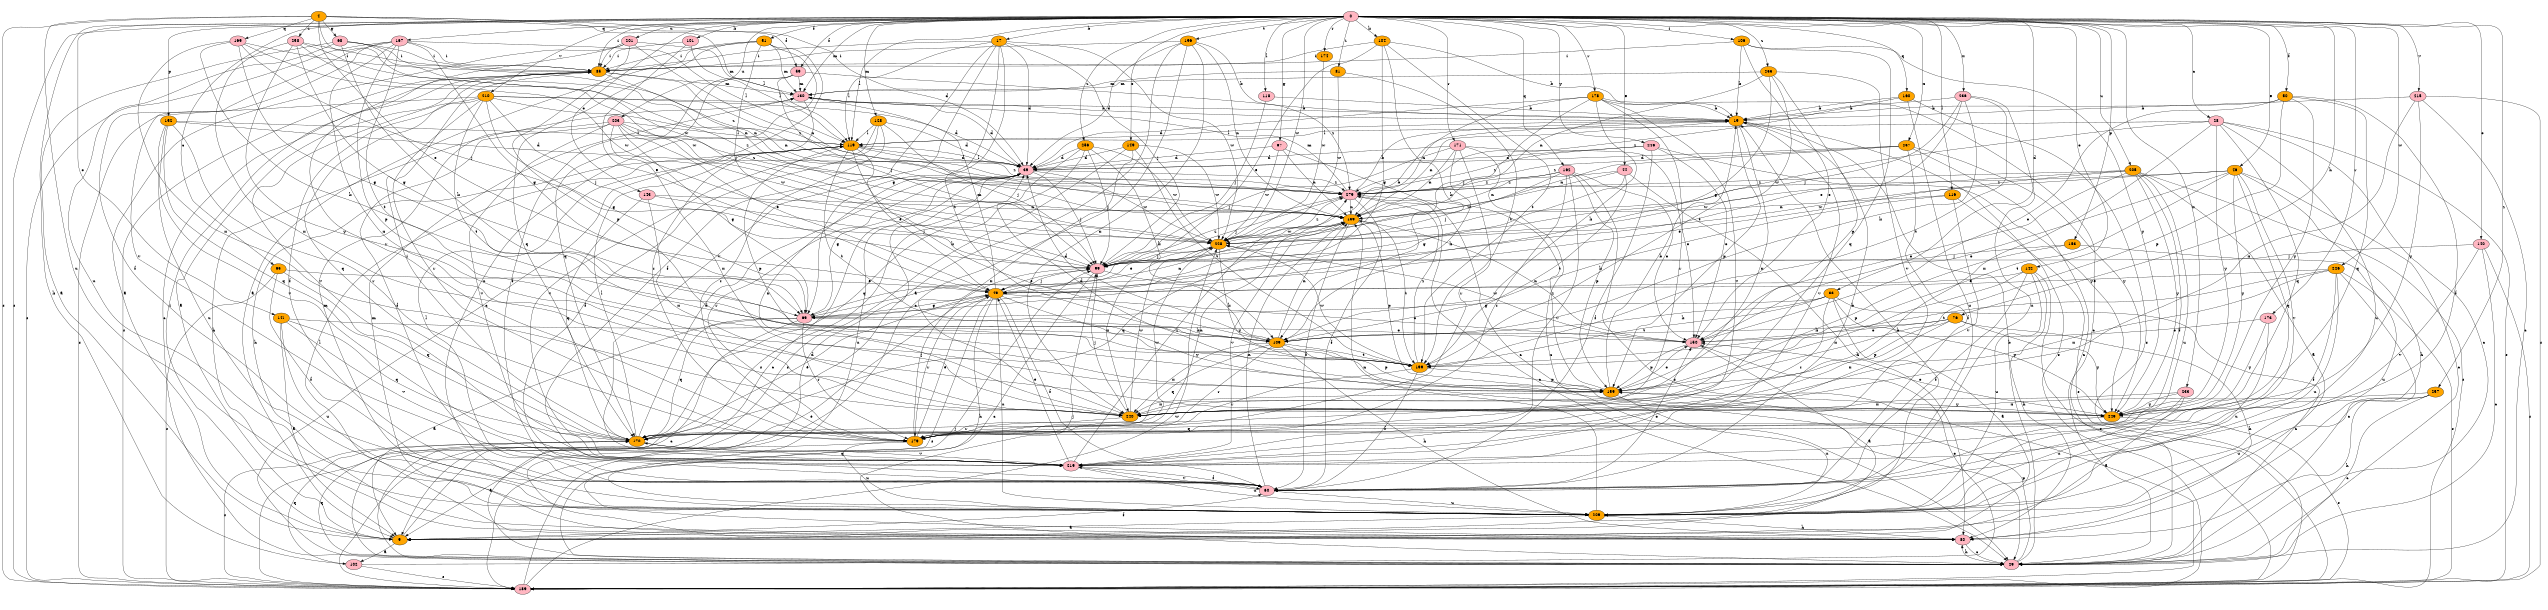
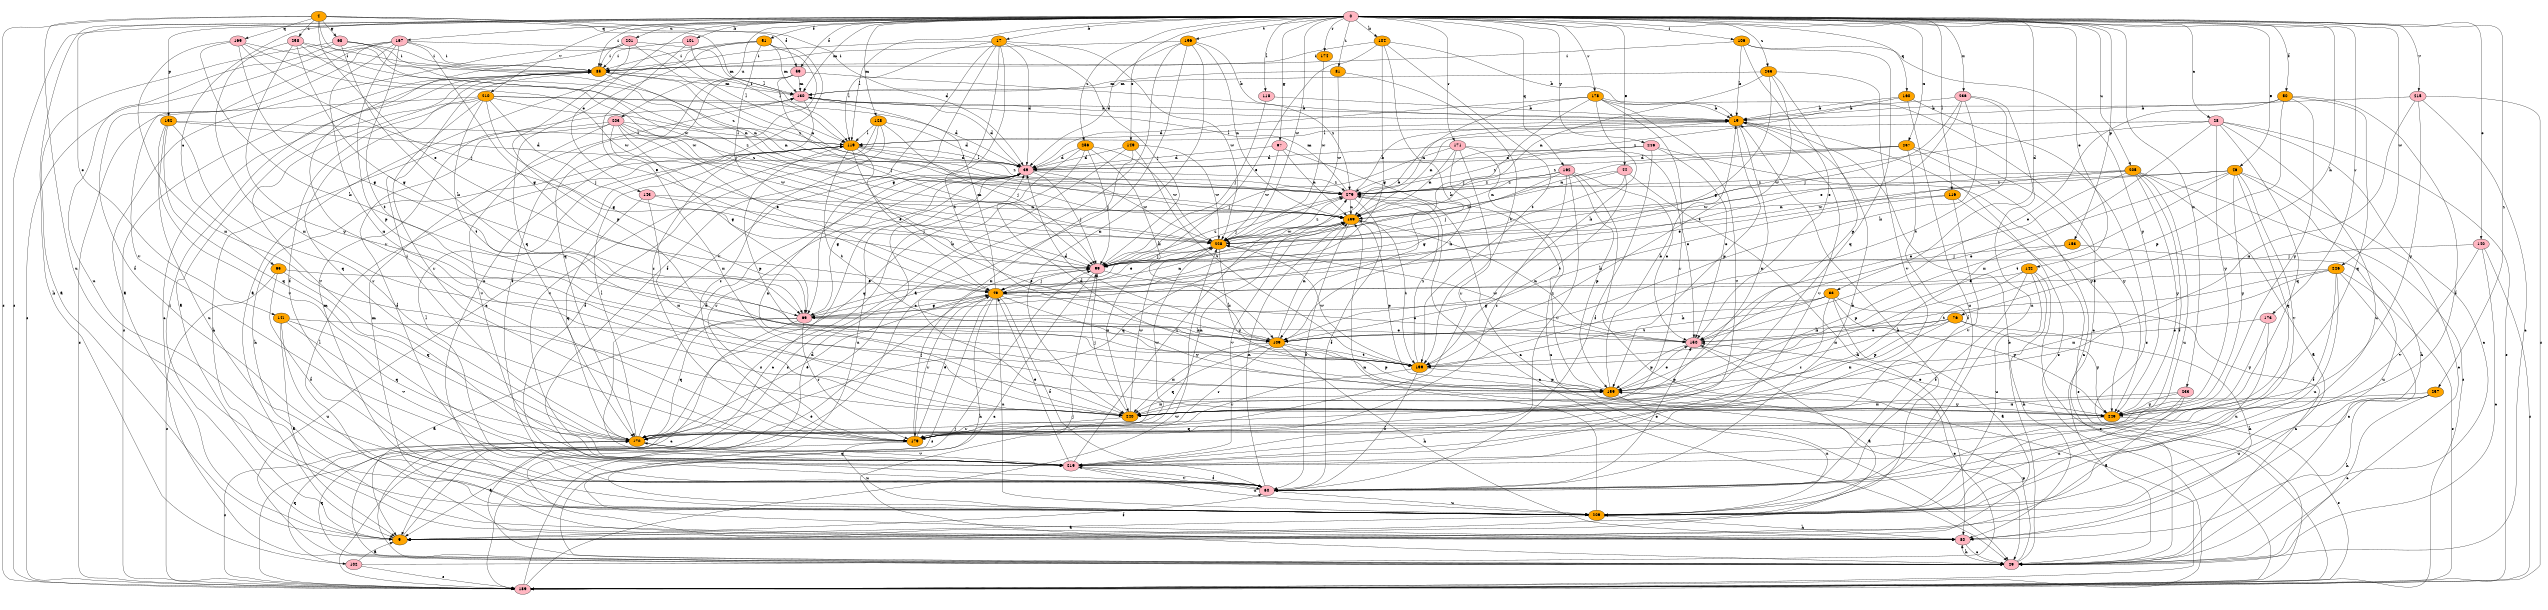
  strict digraph {
    node [fillcolor=orange style=filled]
    0 [fillcolor=lightpink]
    17
    n3 [label=65]
    28 [fillcolor=lightpink]
    33
    44 [fillcolor=lightpink]
    46
    50
    51
    59 [fillcolor=lightpink]
    67 [fillcolor=lightpink]
    76
    81
    n14 [label=85]
    101 [fillcolor=lightpink]
    102 [fillcolor=lightpink]
    104
    106
    116
    118 [fillcolor=lightpink]
    119
    128
    130 [fillcolor=lightpink]
    140 [fillcolor=lightpink]
    141
    142
    143 [fillcolor=lightpink]
    149
    152
    153
    160
    162 [fillcolor=lightpink]
    167 [fillcolor=lightpink]
    171 [fillcolor=lightpink]
    173 [fillcolor=lightpink]
    174
    178
    189 [fillcolor=lightpink]
    196
    201 [fillcolor=lightpink]
    203 [fillcolor=lightpink]
    205
    210
    215 [fillcolor=lightpink]
    226
    228
    233 [fillcolor=lightpink]
    236 [fillcolor=lightpink]
    237
    246 [fillcolor=lightpink]
    255
    256
    257
    39 [fillcolor=lightpink]
    60 [fillcolor=lightpink]
    69 [fillcolor=lightpink]
    99 [fillcolor=lightpink]
    199
    219 [fillcolor=lightpink]
    49
    170
    209
    240
    29 [fillcolor=lightpink]
    249
    9
    109
    179
    80 [fillcolor=lightpink]
    n70 [fillcolor=lightpink label=279]
    150 [fillcolor=lightpink]
    19
    159
    139
    4
    68 [fillcolor=lightpink]
    169 [fillcolor=lightpink]
    258 [fillcolor=lightpink]
    0 -> 17 [label=b]
    0 -> n3 [label=c]
    0 -> 28 [label=c]
    0 -> 33 [label=d]
    0 -> 44 [label=e]
    0 -> 46 [label=e]
    0 -> 50 [label=f]
    0 -> 51 [label=f]
    0 -> 59 [label=f]
    0 -> 67 [label=g]
    0 -> 76 [label=h]
    0 -> 81 [label=i]
    0 -> n14 [label=i]
    0 -> 101 [label=k]
    0 -> 102 [label=k]
    0 -> 104 [label=k]
    0 -> 106 [label=i]
    0 -> 116 [label=l]
    0 -> 118 [label=l]
    0 -> 119 [label=l]
    0 -> 128 [label=m]
    0 -> 130 [label=m]
    0 -> 140 [label=o]
    0 -> 141 [label=o]
    0 -> 142 [label=o]
    0 -> 143 [label=o]
    0 -> 149 [label=o]
    0 -> 152 [label=p]
    0 -> 153 [label=p]
    0 -> 160 [label=q]
    0 -> 162 [label=q]
    0 -> 167 [label=q]
    0 -> 171 [label=r]
    0 -> 173 [label=r]
    0 -> 174 [label=r]
    0 -> 178 [label=r]
    0 -> 189 [label=s]
    0 -> 196 [label=t]
    0 -> 201 [label=u]
    0 -> 203 [label=u]
    0 -> 205 [label=u]
    0 -> 210 [label=v]
    0 -> 215 [label=v]
    0 -> 226 [label=w]
    0 -> 228 [label=w]
    0 -> 233 [label=x]
    0 -> 236 [label=x]
    0 -> 237 [label=x]
    0 -> 246 [label=y]
    0 -> 255 [label=z]
    0 -> 256 [label=z]
    0 -> 257 [label=z]
    17 -> n14 [label=i]
    17 -> 119 [label=l]
    17 -> 228 [label=w]
    17 -> 39 [label=d]
    17 -> 60 [label=f]
    17 -> 69 [label=g]
    17 -> 99 [label=j]
    17 -> 199 [label=t]
    17 -> 219 [label=v]
    n3 -> 189 [label=s]
    n3 -> 60 [label=f]
    n3 -> 49 [label=e]
    n3 -> 170 [label=q]
    28 -> 119 [label=l]
    28 -> 189 [label=s]
    28 -> 228 [label=w]
    28 -> 170 [label=q]
    28 -> 209 [label=u]
    28 -> 240 [label=x]
    28 -> 29 [label=c]
    28 -> 249 [label=y]
    33 -> 69 [label=g]
    33 -> 199 [label=t]
    33 -> 29 [label=c]
    33 -> 249 [label=y]
    33 -> 9 [label=a]
    33 -> 109 [label=k]
    33 -> 179 [label=r]
    44 -> 228 [label=w]
    44 -> 69 [label=g]
    44 -> 199 [label=t]
    44 -> 80 [label=h]
    44 -> n70 [label=z]
    46 -> 228 [label=w]
    46 -> 199 [label=t]
    46 -> 219 [label=v]
    46 -> 170 [label=q]
    46 -> 29 [label=c]
    46 -> 249 [label=y]
    46 -> 80 [label=h]
    46 -> n70 [label=z]
    46 -> 150 [label=o]
    50 -> 60 [label=f]
    50 -> 170 [label=q]
    50 -> 249 [label=y]
    50 -> 150 [label=o]
    50 -> 19 [label=b]
    50 -> 159 [label=p]
    51 -> n14 [label=i]
    51 -> 130 [label=m]
    51 -> 99 [label=j]
    51 -> 170 [label=q]
    51 -> 209 [label=u]
    51 -> 29 [label=c]
    51 -> 9 [label=a]
    59 -> 130 [label=m]
    59 -> 60 [label=f]
    59 -> 99 [label=j]
    59 -> 170 [label=q]
    59 -> n70 [label=z]
    67 -> 228 [label=w]
    67 -> 39 [label=d]
    67 -> 29 [label=c]
    67 -> 139 [label=n]
    76 -> 240 [label=x]
    76 -> 249 [label=y]
    76 -> 109 [label=k]
    76 -> 80 [label=h]
    76 -> 150 [label=o]
    76 -> 159 [label=p]
    81 -> 130 [label=m]
    81 -> 228 [label=w]
    81 -> 199 [label=t]
    n14 -> 130 [label=m]
    n14 -> 189 [label=s]
    n14 -> 60 [label=f]
    n14 -> 29 [label=c]
    n14 -> 9 [label=a]
    n14 -> n70 [label=z]
    n14 -> 139 [label=n]
    101 -> n14 [label=i]
    101 -> 119 [label=l]
    101 -> 49 [label=e]
    102 -> 189 [label=s]
    102 -> 170 [label=q]
-   9 -> 102 [label=a]
+   102 -> 9 [label=a]
    102 -> 150 [label=o]
    104 -> n14 [label=i]
    104 -> 69 [label=g]
    104 -> 199 [label=t]
    104 -> 49 [label=e]
    104 -> 109 [label=k]
    104 -> 19 [label=b]
    106 -> n14 [label=i]
    106 -> 170 [label=q]
    106 -> 249 [label=y]
    106 -> 150 [label=o]
    106 -> 19 [label=b]
    116 -> 189 [label=s]
    116 -> 219 [label=v]
    116 -> 109 [label=k]
    116 -> 139 [label=n]
    118 -> 99 [label=j]
    118 -> 19 [label=b]
    119 -> 39 [label=d]
    119 -> 199 [label=t]
    119 -> 49 [label=e]
    119 -> 109 [label=k]
    119 -> 80 [label=h]
    119 -> n70 [label=z]
    119 -> 159 [label=p]
    128 -> 119 [label=l]
    128 -> 39 [label=d]
    128 -> 60 [label=f]
    128 -> 99 [label=j]
    128 -> 219 [label=v]
    128 -> 179 [label=r]
+   130 -> n14 [label=i]
    130 -> 39 [label=d]
    130 -> 179 [label=r]
    130 -> 19 [label=b]
    140 -> 189 [label=s]
    140 -> 99 [label=j]
    140 -> 219 [label=v]
    140 -> 29 [label=c]
    141 -> 219 [label=v]
    141 -> 170 [label=q]
    141 -> 209 [label=u]
    141 -> 9 [label=a]
    141 -> 150 [label=o]
    142 -> 189 [label=s]
    142 -> 60 [label=f]
    142 -> 49 [label=e]
    142 -> 209 [label=u]
    142 -> 240 [label=x]
    142 -> 80 [label=h]
    143 -> 99 [label=j]
    143 -> 170 [label=q]
    143 -> 240 [label=x]
    143 -> 139 [label=n]
    149 -> 189 [label=s]
    149 -> 228 [label=w]
    149 -> 39 [label=d]
    149 -> 199 [label=t]
    149 -> 240 [label=x]
    152 -> 119 [label=l]
    152 -> 39 [label=d]
    152 -> 219 [label=v]
    152 -> 170 [label=q]
    152 -> 209 [label=u]
    152 -> 179 [label=r]
    153 -> 99 [label=j]
    153 -> 209 [label=u]
    153 -> 159 [label=p]
    160 -> 189 [label=s]
    160 -> 209 [label=u]
    160 -> n70 [label=z]
    160 -> 19 [label=b]
-   162 -> 189 [label=s]
+   162 -> 189 [label=p]
    162 -> 99 [label=j]
    162 -> 219 [label=v]
    162 -> 179 [label=r]
    162 -> n70 [label=z]
    162 -> 150 [label=o]
    162 -> 159 [label=p]
    162 -> 139 [label=n]
    167 -> n14 [label=i]
    167 -> 119 [label=l]
    167 -> 189 [label=s]
    167 -> 60 [label=f]
    167 -> 69 [label=g]
    167 -> 199 [label=t]
    167 -> 219 [label=v]
    167 -> 240 [label=x]
    167 -> 159 [label=p]
    171 -> 39 [label=d]
    171 -> 99 [label=j]
    171 -> 29 [label=c]
    171 -> 109 [label=k]
    171 -> 179 [label=r]
    171 -> 150 [label=o]
    171 -> 139 [label=n]
    173 -> 209 [label=u]
    173 -> 249 [label=y]
    173 -> 150 [label=o]
    174 -> 228 [label=w]
    178 -> 39 [label=d]
    178 -> 99 [label=j]
    178 -> 219 [label=v]
    178 -> 29 [label=c]
    178 -> 109 [label=k]
    178 -> 179 [label=r]
    178 -> 19 [label=b]
    178 -> 139 [label=n]
    189 -> 228 [label=w]
    189 -> 99 [label=j]
    196 -> n14 [label=i]
    196 -> 39 [label=d]
    196 -> 240 [label=x]
    196 -> 29 [label=c]
    196 -> 9 [label=a]
    196 -> 19 [label=b]
    196 -> 139 [label=n]
    201 -> n14 [label=i]
    201 -> 130 [label=m]
    201 -> 9 [label=a]
    201 -> 179 [label=r]
    201 -> 159 [label=p]
    201 -> 139 [label=n]
    203 -> 119 [label=l]
    203 -> 228 [label=w]
    203 -> 60 [label=f]
    203 -> 69 [label=g]
    203 -> 219 [label=v]
    203 -> 49 [label=e]
    203 -> 240 [label=x]
    203 -> 80 [label=h]
    203 -> n70 [label=z]
    205 -> 189 [label=s]
    205 -> 228 [label=w]
    205 -> 60 [label=f]
    205 -> 49 [label=e]
    205 -> 209 [label=u]
    205 -> 249 [label=y]
    205 -> 9 [label=a]
    205 -> n70 [label=z]
    205 -> 150 [label=o]
    210 -> 189 [label=s]
    210 -> 39 [label=d]
    210 -> 69 [label=g]
    210 -> 99 [label=j]
    210 -> 199 [label=t]
    210 -> 219 [label=v]
    210 -> 170 [label=q]
    210 -> 179 [label=r]
    210 -> n70 [label=z]
    210 -> 19 [label=b]
    215 -> 189 [label=s]
    215 -> 240 [label=x]
    215 -> 29 [label=c]
    215 -> 249 [label=y]
    215 -> 19 [label=b]
    226 -> 189 [label=s]
    226 -> 60 [label=f]
    226 -> 199 [label=t]
    226 -> 49 [label=e]
    226 -> 209 [label=u]
    226 -> 240 [label=x]
    226 -> 29 [label=c]
    228 -> 99 [label=j]
    228 -> 49 [label=e]
    228 -> 240 [label=x]
    228 -> 249 [label=y]
    228 -> n70 [label=z]
    228 -> 19 [label=b]
    233 -> 209 [label=u]
    233 -> 240 [label=x]
    233 -> 249 [label=y]
    233 -> 9 [label=a]
    236 -> 99 [label=j]
    236 -> 199 [label=t]
    236 -> 49 [label=e]
    236 -> 209 [label=u]
    236 -> 109 [label=k]
    236 -> 19 [label=b]
    237 -> 39 [label=d]
    237 -> 60 [label=f]
    237 -> 29 [label=c]
    237 -> 249 [label=y]
    237 -> n70 [label=z]
    237 -> 139 [label=n]
    246 -> 39 [label=d]
    246 -> 60 [label=f]
    246 -> 249 [label=y]
    246 -> n70 [label=z]
    246 -> 150 [label=o]
    255 -> 130 [label=m]
    255 -> 69 [label=g]
    255 -> 199 [label=t]
    255 -> 219 [label=v]
    255 -> 159 [label=p]
    255 -> 139 [label=n]
    256 -> 189 [label=s]
    256 -> 228 [label=w]
    256 -> 39 [label=d]
    256 -> 99 [label=j]
    256 -> 170 [label=q]
    256 -> 109 [label=k]
    257 -> 209 [label=u]
    257 -> 240 [label=x]
    257 -> 29 [label=c]
    257 -> 80 [label=h]
    39 -> 119 [label=l]
    39 -> 228 [label=w]
    39 -> 69 [label=g]
    39 -> 99 [label=j]
    39 -> 209 [label=u]
    39 -> 240 [label=x]
    39 -> 29 [label=c]
    39 -> 179 [label=r]
    39 -> n70 [label=z]
    60 -> 119 [label=l]
    60 -> 219 [label=v]
    60 -> 209 [label=u]
    60 -> 150 [label=o]
    60 -> 19 [label=b]
    60 -> 139 [label=n]
    69 -> 170 [label=q]
    69 -> 29 [label=c]
    69 -> 9 [label=a]
    69 -> 109 [label=k]
    69 -> 179 [label=r]
    69 -> 139 [label=n]
    99 -> 49 [label=e]
    99 -> 29 [label=c]
    99 -> 109 [label=k]
    99 -> n70 [label=z]
    199 -> 228 [label=w]
    199 -> 60 [label=f]
    199 -> 179 [label=r]
    199 -> n70 [label=z]
    199 -> 159 [label=p]
    219 -> 60 [label=f]
    219 -> 49 [label=e]
    219 -> 170 [label=q]
    219 -> 209 [label=u]
    219 -> n70 [label=z]
    49 -> 130 [label=m]
    49 -> 189 [label=s]
    49 -> 60 [label=f]
    49 -> 69 [label=g]
    49 -> 99 [label=j]
    49 -> 209 [label=u]
    49 -> 249 [label=y]
    49 -> 179 [label=r]
    49 -> 80 [label=h]
    49 -> 150 [label=o]
    170 -> n14 [label=i]
    170 -> 119 [label=l]
    170 -> 189 [label=s]
    170 -> 39 [label=d]
    170 -> 219 [label=v]
    170 -> 49 [label=e]
    209 -> 130 [label=m]
    209 -> 9 [label=a]
    209 -> 80 [label=h]
    209 -> 139 [label=n]
    240 -> 228 [label=w]
    240 -> 99 [label=j]
    240 -> 179 [label=r]
    29 -> 99 [label=j]
    29 -> 170 [label=q]
    29 -> 80 [label=h]
    29 -> 19 [label=b]
    29 -> 159 [label=p]
    249 -> 189 [label=s]
    249 -> 170 [label=q]
    249 -> 150 [label=o]
    9 -> n14 [label=i]
    9 -> 60 [label=f]
    9 -> 49 [label=e]
    9 -> 19 [label=b]
    109 -> 39 [label=d]
    109 -> 199 [label=t]
    109 -> 170 [label=q]
    109 -> 240 [label=x]
    109 -> 179 [label=r]
    109 -> 80 [label=h]
    109 -> 159 [label=p]
    109 -> 139 [label=n]
    179 -> 228 [label=w]
    179 -> 99 [label=j]
    179 -> 49 [label=e]
    179 -> 209 [label=u]
    179 -> 9 [label=a]
    179 -> 139 [label=n]
    80 -> 119 [label=l]
    80 -> 130 [label=m]
    80 -> 39 [label=d]
    80 -> 29 [label=c]
    n70 -> 130 [label=m]
    n70 -> 60 [label=f]
    n70 -> 99 [label=j]
    n70 -> 29 [label=c]
    n70 -> 19 [label=b]
    n70 -> 139 [label=n]
    150 -> 228 [label=w]
    150 -> 9 [label=a]
    150 -> 159 [label=p]
    150 -> 139 [label=n]
    19 -> 119 [label=l]
    19 -> 189 [label=s]
    19 -> 219 [label=v]
    19 -> 240 [label=x]
    19 -> 159 [label=p]
    19 -> 139 [label=n]
    159 -> 39 [label=d]
    159 -> 209 [label=u]
    159 -> 240 [label=x]
    159 -> 249 [label=y]
    159 -> n70 [label=z]
    159 -> 150 [label=o]
    159 -> 19 [label=b]
    139 -> 228 [label=w]
    139 -> 60 [label=f]
    139 -> 199 [label=t]
    139 -> 219 [label=v]
    139 -> 170 [label=q]
    139 -> 159 [label=p]
    4 -> 59 [label=f]
    4 -> 119 [label=l]
    4 -> 189 [label=s]
    4 -> 228 [label=w]
    4 -> 39 [label=d]
    4 -> 49 [label=e]
    4 -> 209 [label=u]
    4 -> 68 [label=g]
    4 -> 169 [label=q]
    4 -> 258 [label=z]
    68 -> n14 [label=i]
    68 -> 209 [label=u]
    68 -> 9 [label=a]
    68 -> 109 [label=k]
    68 -> n70 [label=z]
    68 -> 139 [label=n]
    169 -> n14 [label=i]
    169 -> 228 [label=w]
    169 -> 69 [label=g]
    169 -> 99 [label=j]
    169 -> 240 [label=x]
    169 -> 109 [label=k]
    258 -> n14 [label=i]
    258 -> 228 [label=w]
    258 -> 69 [label=g]
    258 -> 240 [label=x]
    258 -> 249 [label=y]
    258 -> 139 [label=n]
  }
